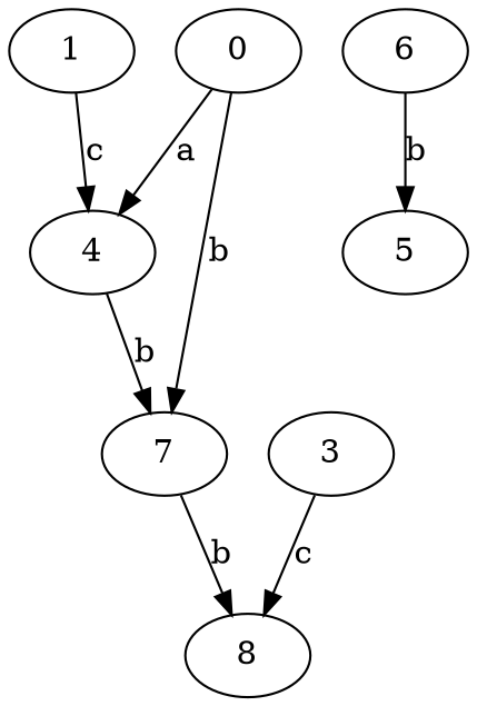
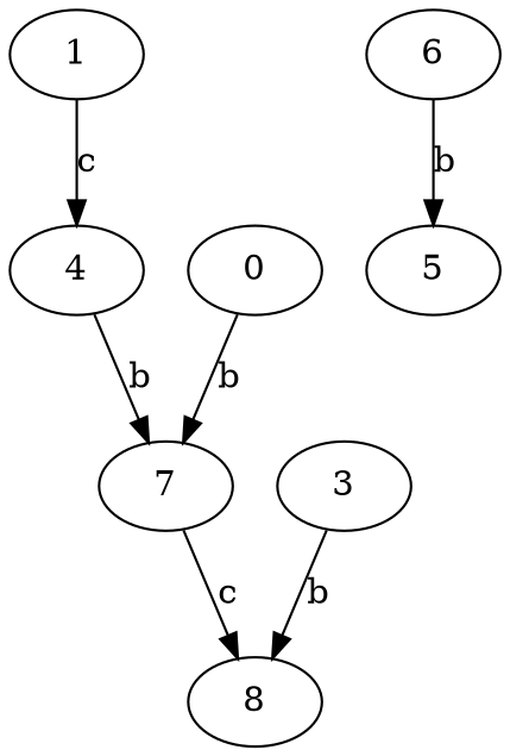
  strict digraph {
    1
    4
    n3 [label=6]
    5
    0
    7
    3
    8
    1 -> 4 [label=c]
    4 -> 7 [label=b]
    n3 -> 5 [label=b]
-   0 -> 4 [label=a]
    0 -> 7 [label=b]
-   7 -> 8 [label=b]
-   3 -> 8 [label=c]
+   7 -> 8 [label=c]
+   3 -> 8 [label=b]
  }
